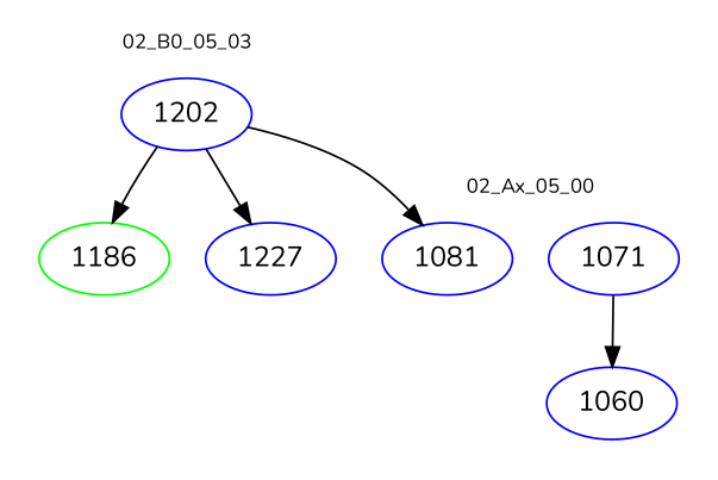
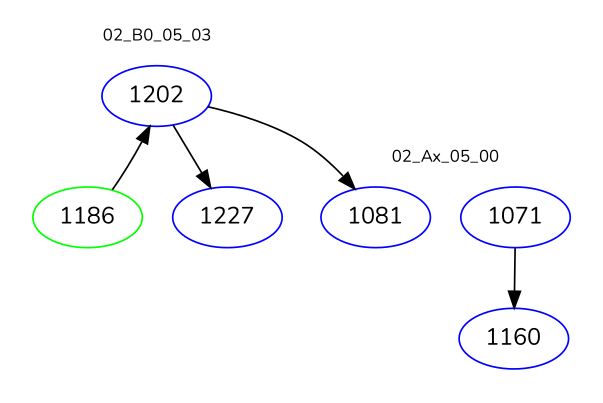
  digraph {
    fontname=Nunito
    node [color=blue fontname=Nunito]
    edge [color=black fontname=Nunito]
    n1 [label=1071]
-   n2 [label=1060]
+   n2 [label=1160]
    n3 [label=1081]
    n4 [label=1202]
    n5 [color=green label=1186]
    n6 [label=1227]
    subgraph cluster_1 {
      color=white
      fontsize=10
      label="02_Ax_05_00"
      n1
      n2
      n3
    }
    subgraph cluster_2 {
      color=white
      fontsize=10
      label="02_B0_05_03"
      n4
      n5
      n6
    }
    n1 -> n2
    n4 -> n3
-   n4 -> n5
+   n5 -> n4
    n4 -> n6
  }
